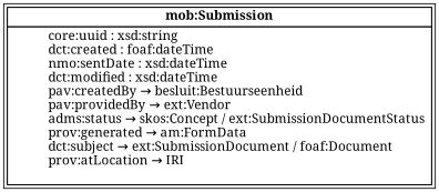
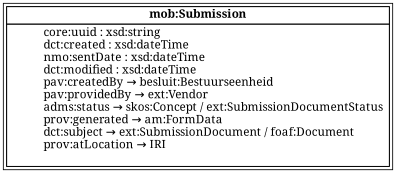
  digraph {
    rankdir=LR
    fontname="Noto Serif"
-   n1 [fontname="Noto Serif" label=<     <table border="0" cellspacing="0" cellborder="1">       <tr>         <td><b>mob:Submission</b></td>       </tr>       <tr>         <td balign="left">           core:uuid : xsd:string <br/>           dct:created : foaf:dateTime <br/>           nmo:sentDate : xsd:dateTime <br/>           dct:modified : xsd:dateTime <br/>           pav:createdBy → besluit:Bestuurseenheid <br/>           pav:providedBy → ext:Vendor <br/>           adms:status → skos:Concept / ext:SubmissionDocumentStatus <br/>           prov:generated → am:FormData <br />           dct:subject → ext:SubmissionDocument / foaf:Document <br />           prov:atLocation → IRI <br />         </td>       </tr>     </table>   > margin=0 peripheries=2 shape=box]
+   n1 [fontname="Noto Serif" label=<     <table border="0" cellspacing="0" cellborder="1">       <tr>         <td><b>mob:Submission</b></td>       </tr>       <tr>         <td balign="left">           core:uuid : xsd:string <br/>           dct:created : xsd:dateTime <br/>           nmo:sentDate : xsd:dateTime <br/>           dct:modified : xsd:dateTime <br/>           pav:createdBy → besluit:Bestuurseenheid <br/>           pav:providedBy → ext:Vendor <br/>           adms:status → skos:Concept / ext:SubmissionDocumentStatus <br/>           prov:generated → am:FormData <br />           dct:subject → ext:SubmissionDocument / foaf:Document <br />           prov:atLocation → IRI <br />         </td>       </tr>     </table>   > margin=0 peripheries=2 shape=box]
  }
